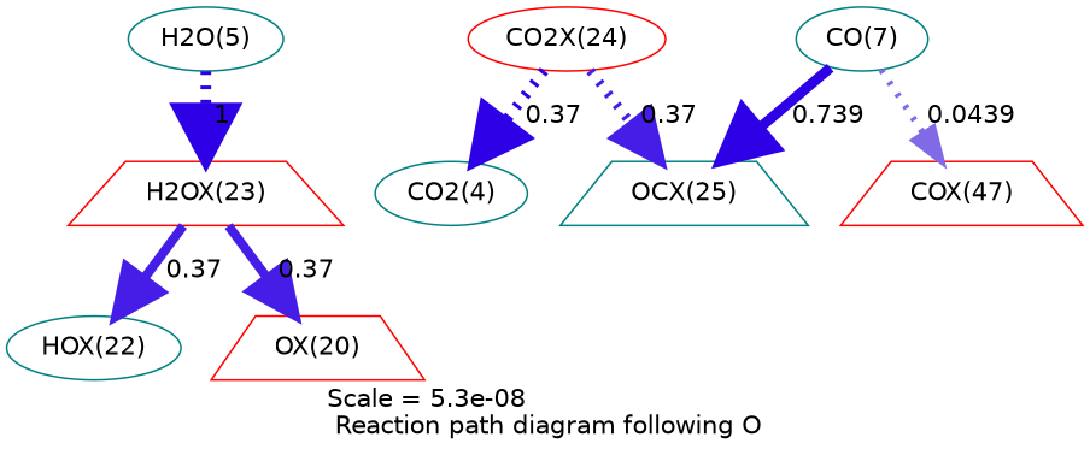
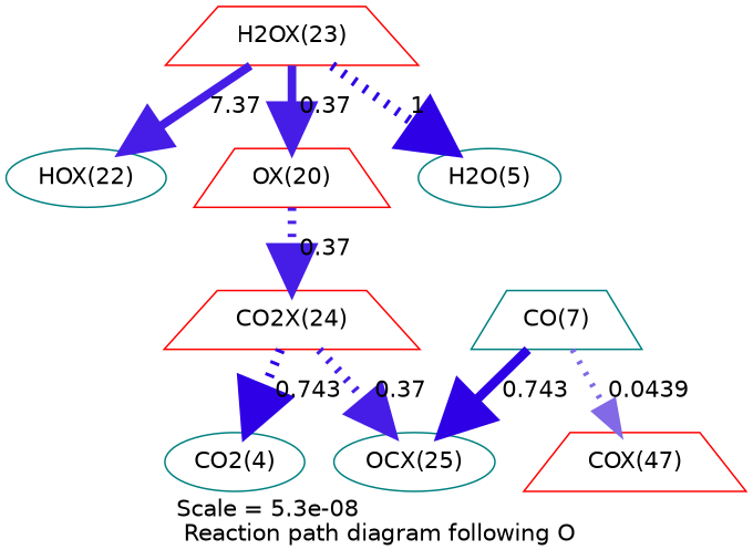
  digraph {
    fontname=Helvetica
    label="Scale = 5.3e-08\l Reaction path diagram following O"
    node [color=teal fontname=Helvetica shape=trapezium]
    edge [arrowsize=2.63 color="0.7, 0.87, 0.9" fontname=Helvetica penwidth=5.25 style=dotted]
    n1 [label="HOX(22)" shape=ellipse]
    n2 [color=red label="OX(20)"]
-   n3 [color=red label="CO2X(24)" shape=ellipse]
+   n3 [color=red label="CO2X(24)"]
    n4 [label="CO2(4)" shape=ellipse]
-   n5 [label="OCX(25)"]
+   n5 [label="OCX(25)" shape=ellipse]
    n6 [color=red label="H2OX(23)"]
    n7 [label="H2O(5)" shape=ellipse]
-   n8 [label="CO(7)" shape=ellipse]
+   n8 [label="CO(7)"]
    n9 [color=red label="COX(47)"]
-   n3 -> n4 [arrowsize=2.89 color="0.7, 1.24, 0.9" label=" 0.37" penwidth=5.78]
+   n2 -> n3 [label=" 0.37"]
+   n3 -> n4 [arrowsize=2.89 color="0.7, 1.24, 0.9" label=" 0.743" penwidth=5.78]
    n3 -> n5 [label=" 0.37"]
-   n6 -> n1 [label=" 0.37" style=solid]
+   n6 -> n1 [label=" 7.37" style=solid]
    n6 -> n2 [arrowsize=2.62 label=" 0.37" style=solid]
-   n7 -> n6 [arrowsize=3 color="0.7, 1.5, 0.9" label=" 1" penwidth=6]
-   n8 -> n5 [arrowsize=2.89 color="0.7, 1.24, 0.9" label=" 0.739" penwidth=5.77 style=solid]
+   n6 -> n7 [arrowsize=3 color="0.7, 1.5, 0.9" label=" 1" penwidth=6]
+   n8 -> n5 [arrowsize=2.89 color="0.7, 1.24, 0.9" label=" 0.743" penwidth=5.77 style=solid]
    n8 -> n9 [arrowsize=1.82 color="0.7, 0.544, 0.9" label=" 0.0439" penwidth=3.64]
  }
